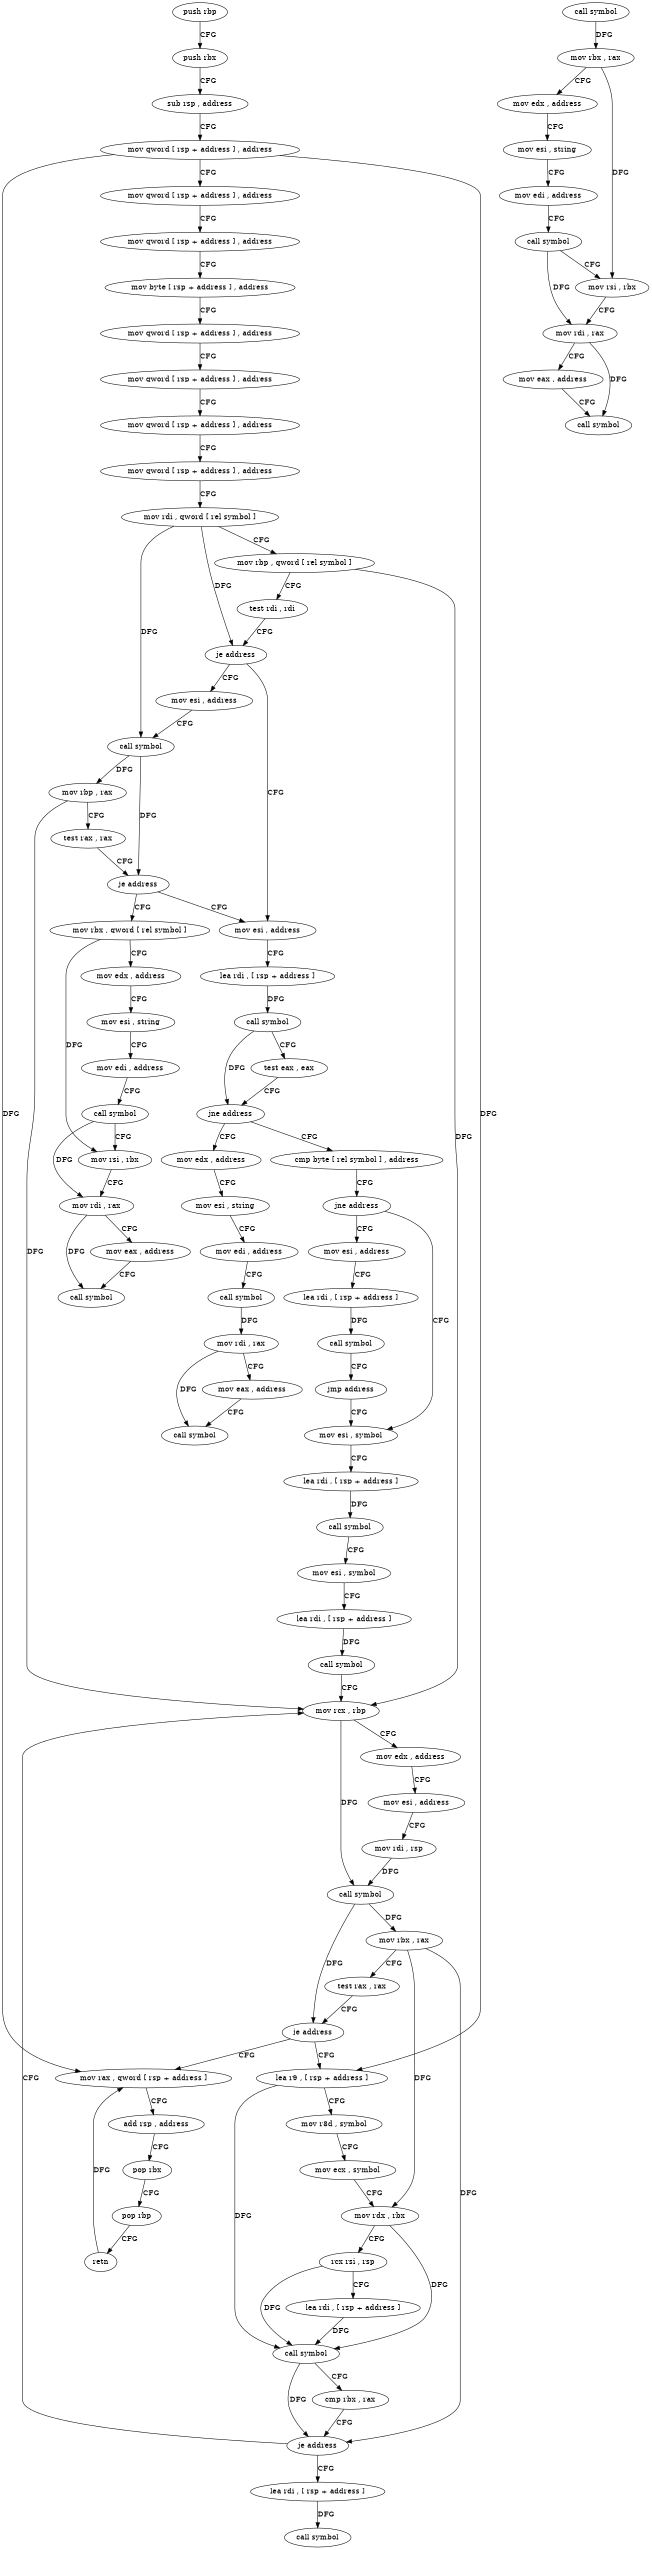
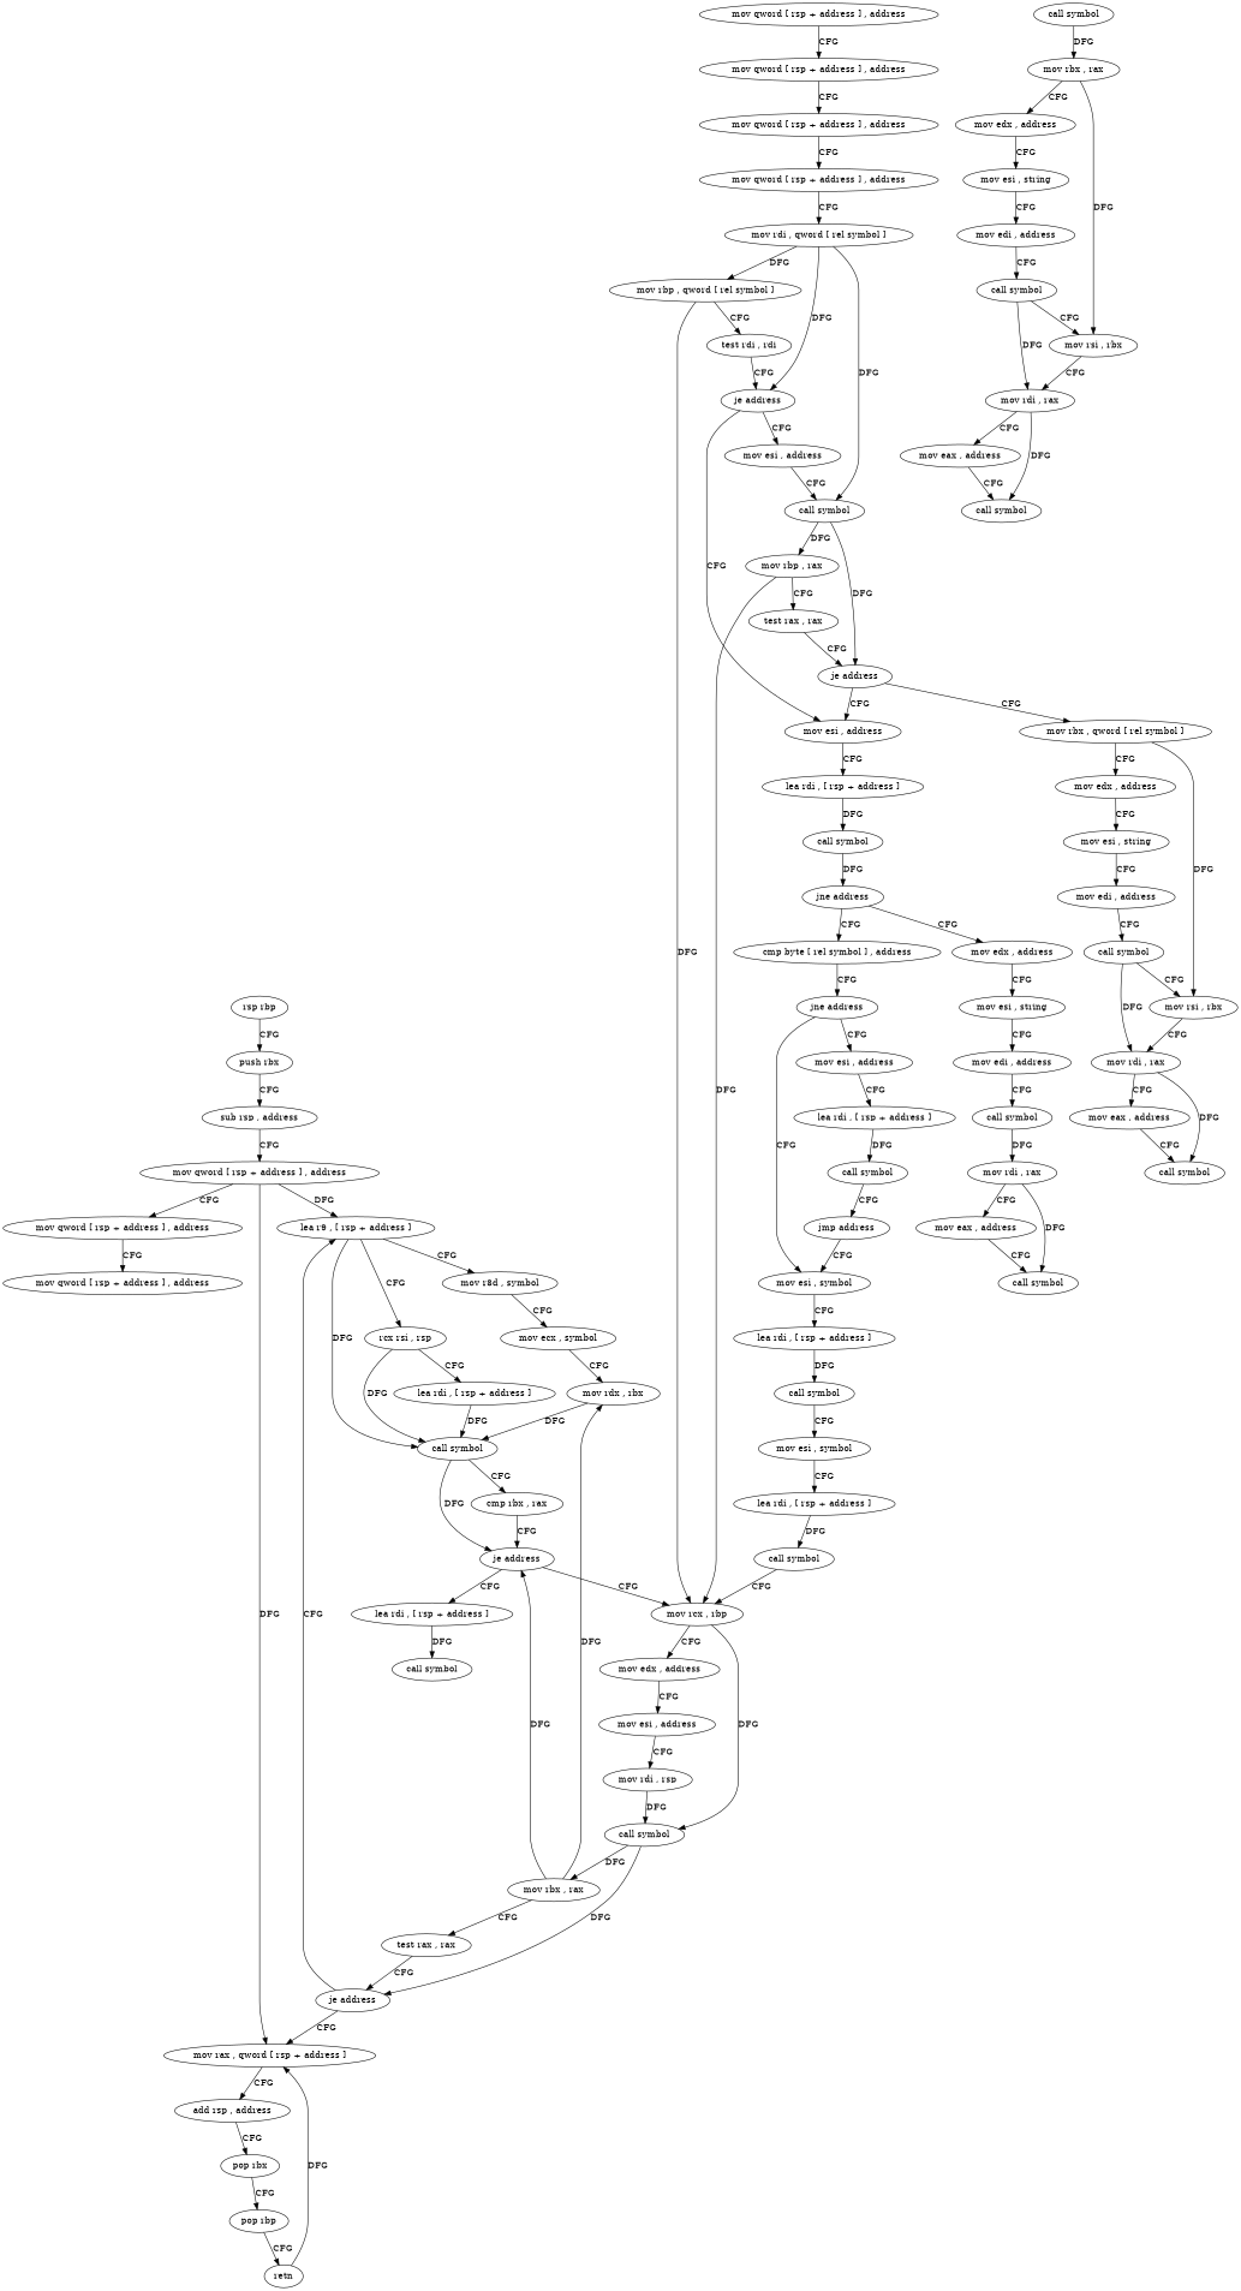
  digraph {
-   n1 [label="push rbp"]
+   n1 [label="rsp rbp"]
    n2 [label="push rbx"]
    n3 [label="sub rsp , address"]
    n4 [label="mov qword [ rsp + address ] , address"]
    n5 [label="mov qword [ rsp + address ] , address"]
    n6 [label="mov rax , qword [ rsp + address ]"]
    n7 [label="lea r9 , [ rsp + address ]"]
    n8 [label="mov qword [ rsp + address ] , address"]
    n9 [label="add rsp , address"]
    n10 [label="mov r8d , symbol"]
    n11 [label="call symbol"]
-   n12 [label="mov byte [ rsp + address ] , address"]
    n13 [label="mov qword [ rsp + address ] , address"]
    n14 [label="mov qword [ rsp + address ] , address"]
    n15 [label="mov qword [ rsp + address ] , address"]
    n16 [label="mov qword [ rsp + address ] , address"]
    n17 [label="mov rdi , qword [ rel symbol ]"]
    n18 [label="mov rbp , qword [ rel symbol ]"]
    n19 [label="je address"]
    n20 [label="call symbol"]
    n21 [label="test rdi , rdi"]
    n22 [label="mov rcx , rbp"]
    n23 [label="mov esi , address"]
    n24 [label="mov esi , address"]
    n25 [label="mov rbp , rax"]
    n26 [label="je address"]
    n27 [label="mov edx , address"]
    n28 [label="call symbol"]
    n29 [label="lea rdi , [ rsp + address ]"]
    n30 [label="call symbol"]
-   n31 [label="test eax , eax"]
    n32 [label="jne address"]
    n33 [label="mov edx , address"]
    n34 [label="cmp byte [ rel symbol ] , address"]
    n35 [label="mov esi , string"]
    n36 [label="jne address"]
    n37 [label="mov edi , address"]
    n38 [label="mov esi , address"]
    n39 [label="mov esi , symbol"]
    n40 [label="test rax , rax"]
    n41 [label="mov rbx , qword [ rel symbol ]"]
    n42 [label="mov edx , address"]
    n43 [label="mov rsi , rbx"]
    n44 [label="mov esi , string"]
    n45 [label="mov rdi , rax"]
    n46 [label="call symbol"]
    n47 [label="mov rdi , rax"]
    n48 [label="mov eax , address"]
    n49 [label="call symbol"]
    n50 [label="lea rdi , [ rsp + address ]"]
    n51 [label="lea rdi , [ rsp + address ]"]
    n52 [label="call symbol"]
    n53 [label="call symbol"]
    n54 [label="mov edi , address"]
    n55 [label="call symbol"]
    n56 [label="mov eax , address"]
    n57 [label="call symbol"]
    n58 [label="jmp address"]
    n59 [label="mov esi , symbol"]
    n60 [label="lea rdi , [ rsp + address ]"]
    n61 [label="call symbol"]
    n62 [label="mov esi , address"]
    n63 [label="mov rbx , rax"]
    n64 [label="je address"]
    n65 [label="pop rbx"]
    n66 [label=retn]
    n67 [label="pop rbp"]
    n68 [label="mov ecx , symbol"]
    n69 [label="cmp rbx , rax"]
    n70 [label="je address"]
    n71 [label="mov rdx , rbx"]
    n72 [label="rcx rsi , rsp"]
    n73 [label="lea rdi , [ rsp + address ]"]
    n74 [label="lea rdi , [ rsp + address ]"]
    n75 [label="call symbol"]
    n76 [label="mov rdi , rsp"]
    n77 [label="test rax , rax"]
    n78 [label="call symbol"]
    n79 [label="mov rbx , rax"]
    n80 [label="mov edx , address"]
    n81 [label="mov rsi , rbx"]
    n82 [label="mov esi , string"]
    n83 [label="mov rdi , rax"]
    n84 [label="mov edi , address"]
    n85 [label="call symbol"]
    n86 [label="mov eax , address"]
    n87 [label="call symbol"]
    n1 -> n2 [label=CFG]
    n2 -> n3 [label=CFG]
    n3 -> n4 [label=CFG]
    n4 -> n5 [label=CFG]
    n4 -> n6 [label=DFG]
    n4 -> n7 [label=DFG]
    n5 -> n8 [label=CFG]
    n6 -> n9 [label=CFG]
    n7 -> n10 [label=CFG]
    n7 -> n11 [label=DFG]
-   n8 -> n12 [label=CFG]
    n9 -> n65 [label=CFG]
    n10 -> n68 [label=CFG]
    n11 -> n69 [label=CFG]
    n11 -> n70 [label=DFG]
-   n12 -> n13 [label=CFG]
    n13 -> n14 [label=CFG]
    n14 -> n15 [label=CFG]
    n15 -> n16 [label=CFG]
    n16 -> n17 [label=CFG]
-   n17 -> n18 [label=CFG]
+   n17 -> n18 [label=DFG]
    n17 -> n19 [label=DFG]
    n17 -> n20 [label=DFG]
    n18 -> n21 [label=CFG]
    n18 -> n22 [label=DFG]
    n19 -> n23 [label=CFG]
    n19 -> n24 [label=CFG]
    n20 -> n25 [label=DFG]
    n20 -> n26 [label=DFG]
    n21 -> n19 [label=CFG]
    n22 -> n27 [label=CFG]
    n22 -> n28 [label=DFG]
    n23 -> n29 [label=CFG]
    n24 -> n20 [label=CFG]
    n25 -> n22 [label=DFG]
    n25 -> n40 [label=CFG]
    n26 -> n23 [label=CFG]
    n26 -> n41 [label=CFG]
    n27 -> n62 [label=CFG]
    n28 -> n63 [label=DFG]
    n28 -> n64 [label=DFG]
    n29 -> n30 [label=DFG]
-   n30 -> n31 [label=CFG]
    n30 -> n32 [label=DFG]
-   n31 -> n32 [label=CFG]
    n32 -> n33 [label=CFG]
    n32 -> n34 [label=CFG]
    n33 -> n35 [label=CFG]
    n34 -> n36 [label=CFG]
    n35 -> n37 [label=CFG]
    n36 -> n38 [label=CFG]
    n36 -> n39 [label=CFG]
    n37 -> n46 [label=CFG]
    n38 -> n50 [label=CFG]
    n39 -> n51 [label=CFG]
    n40 -> n26 [label=CFG]
    n41 -> n42 [label=CFG]
    n41 -> n43 [label=DFG]
    n42 -> n44 [label=CFG]
    n43 -> n45 [label=CFG]
    n44 -> n54 [label=CFG]
    n45 -> n56 [label=CFG]
    n45 -> n57 [label=DFG]
    n46 -> n47 [label=DFG]
    n47 -> n48 [label=CFG]
    n47 -> n49 [label=DFG]
    n48 -> n49 [label=CFG]
    n50 -> n52 [label=DFG]
    n51 -> n53 [label=DFG]
    n52 -> n58 [label=CFG]
    n53 -> n59 [label=CFG]
    n54 -> n55 [label=CFG]
    n55 -> n43 [label=CFG]
    n55 -> n45 [label=DFG]
    n56 -> n57 [label=CFG]
    n58 -> n39 [label=CFG]
    n59 -> n60 [label=CFG]
    n60 -> n61 [label=DFG]
    n61 -> n22 [label=CFG]
    n62 -> n76 [label=CFG]
    n63 -> n70 [label=DFG]
    n63 -> n71 [label=DFG]
    n63 -> n77 [label=CFG]
    n64 -> n6 [label=CFG]
    n64 -> n7 [label=CFG]
    n65 -> n67 [label=CFG]
    n66 -> n6 [label=DFG]
    n67 -> n66 [label=CFG]
    n68 -> n71 [label=CFG]
    n69 -> n70 [label=CFG]
    n70 -> n22 [label=CFG]
    n70 -> n74 [label=CFG]
    n71 -> n11 [label=DFG]
-   n71 -> n72 [label=CFG]
+   n7 -> n72 [label=CFG]
    n72 -> n11 [label=DFG]
    n72 -> n73 [label=CFG]
    n73 -> n11 [label=DFG]
    n74 -> n75 [label=DFG]
    n76 -> n28 [label=DFG]
    n77 -> n64 [label=CFG]
    n78 -> n79 [label=DFG]
    n79 -> n80 [label=CFG]
    n79 -> n81 [label=DFG]
    n80 -> n82 [label=CFG]
    n81 -> n83 [label=CFG]
    n82 -> n84 [label=CFG]
    n83 -> n86 [label=CFG]
    n83 -> n87 [label=DFG]
    n84 -> n85 [label=CFG]
    n85 -> n81 [label=CFG]
    n85 -> n83 [label=DFG]
    n86 -> n87 [label=CFG]
  }
